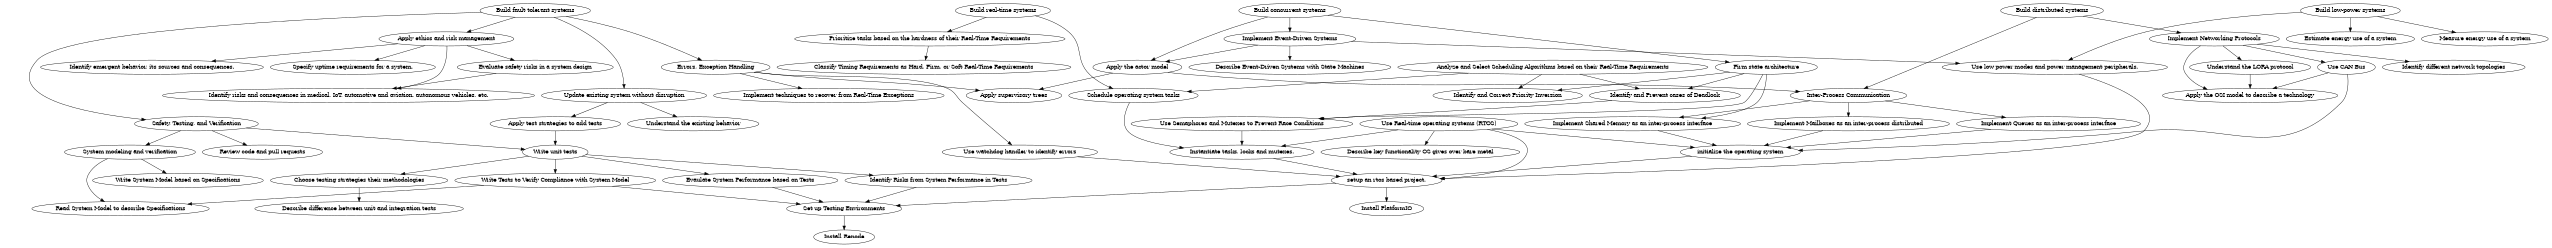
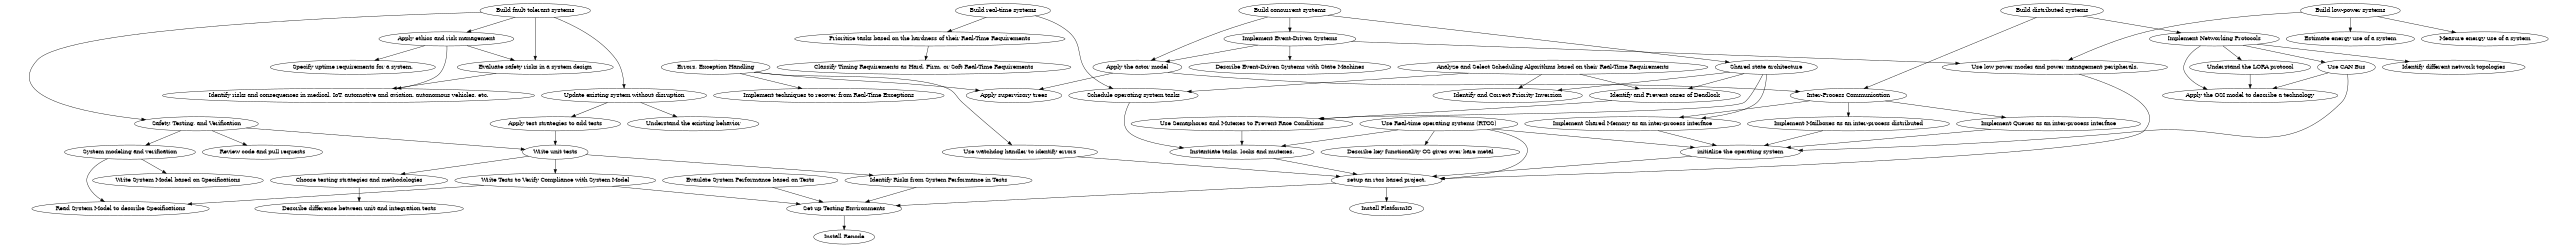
  digraph {
    n1 [label="Build real-time systems"]
    n2 [label="Build concurrent systems"]
    n3 [label="Build fault tolerant systems"]
    n4 [label="Build low-power systems"]
    n5 [label="Build distributed systems"]
    n6 [label="Schedule operating system tasks"]
    n7 [label="Prioritize tasks based on the hardness of their Real-Time Requirements"]
    n8 [label="Apply the actor model"]
-   n9 [label="Firm state architecture"]
+   n9 [label="Shared state architecture"]
    n10 [label="Implement Event-Driven Systems"]
    n11 [label="Errors, Exception Handling"]
    n12 [label="Apply ethics and risk management"]
    n13 [label="Safety, Testing, and Verification"]
    n14 [label="Update existing system without disruption"]
    n15 [label="Use low power modes and power management peripherals."]
    n16 [label="Estimate energy use of a system"]
    n17 [label="Measure energy use of a system"]
    n18 [label="Inter-Process Communication"]
    n19 [label="Implement Networking Protocols"]
    n20 [label="Instantiate tasks, locks and mutexes."]
    n21 [label="Classify Timing Requirements as Hard, Firm, or Soft Real-Time Requirements"]
    n22 [label="setup an rtos based project."]
    n23 [label="Analyze and Select Scheduling Algorithms based on their Real-Time Requirements"]
    n24 [label="Identify and Correct Priority Inversion"]
    n25 [label="Identify and Prevent cases of Deadlock"]
    n26 [label="Use Semaphores and Mutexes to Prevent Race Conditions"]
    n27 [label="Install PlatformIO"]
    n28 [label="Set up Testing Environments"]
    n29 [label="Use Real-time operating systems (RTOS)"]
    n30 [label="Describe key functionality OS gives over bare metal"]
    n31 [label="initialize the operating system"]
    n32 [label="Install Renode"]
    n33 [label="Apply supervisory trees"]
    n34 [label="Implement Shared Memory as an inter-process interface"]
    n35 [label="Describe Event-Driven Systems with State Machines"]
    n36 [label="Implement Queues as an inter-process interface"]
    n37 [label="Implement Mailboxes as an inter-process distributed"]
    n38 [label="Use watchdog handler to identify errors"]
    n39 [label="Implement techniques to recover from Real-Time Exceptions"]
    n40 [label="Identify risks and consequences in medical, IoT, automotive and aviation, autonomous vehicles, etc."]
    n41 [label="Evaluate safety risks in a system design"]
    n42 [label="Specify uptime requirements for a system."]
-   n43 [label="Identify emergent behavior, its sources and consequences."]
    n44 [label="System modeling and verification"]
    n45 [label="Write unit tests"]
    n46 [label="Review code and pull requests"]
    n47 [label="Understand the existing behavior"]
    n48 [label="Apply test strategies to add tests"]
    n49 [label="Write System Model based on Specifications"]
    n50 [label="Read System Model to describe Specifications"]
-   n51 [label="Choose testing strategies their methodologies"]
+   n51 [label="Choose testing strategies and methodologies"]
    n52 [label="Write Tests to Verify Compliance with System Model"]
    n53 [label="Evaulate System Performance based on Tests"]
    n54 [label="Identify Risks from System Performance in Tests"]
    n55 [label="Describe difference between unit and integration tests"]
    n56 [label="Identify different network topologies"]
    n57 [label="Apply the OSI model to describe a technology"]
    n58 [label="Understand the LORA protocol"]
    n59 [label="Use CAN Bus"]
    subgraph sub_1 {
      rank=same
      n1
      n2
      n3
      n4
      n5
    }
    n1 -> n6
    n1 -> n7
    n2 -> n8
    n2 -> n9
    n2 -> n10
-   n3 -> n11
+   n3 -> n41
    n3 -> n12
    n3 -> n13
    n3 -> n14
    n4 -> n15
    n4 -> n16
    n4 -> n17
    n5 -> n18
    n5 -> n19
    n6 -> n20
    n7 -> n21
    n8 -> n18
    n8 -> n33
    n9 -> n24
    n9 -> n25
    n9 -> n26
    n9 -> n34
    n10 -> n8
    n10 -> n15
    n10 -> n35
    n11 -> n33
    n11 -> n38
    n11 -> n39
    n12 -> n40
    n12 -> n41
    n12 -> n42
-   n12 -> n43
    n13 -> n44
    n13 -> n45
    n13 -> n46
    n14 -> n47
    n14 -> n48
    n15 -> n22
    n18 -> n34
    n18 -> n36
    n18 -> n37
    n19 -> n56
    n19 -> n57
    n19 -> n58
    n19 -> n59
    n20 -> n22
    n22 -> n27
    n22 -> n28
    n23 -> n6
    n23 -> n24
    n23 -> n25
    n25 -> n26
    n26 -> n20
    n28 -> n32
    n29 -> n20
    n29 -> n22
    n29 -> n30
    n29 -> n31
    n31 -> n22
    n34 -> n31
    n36 -> n31
    n37 -> n31
    n38 -> n22
    n41 -> n40
    n44 -> n49
    n44 -> n50
    n45 -> n51
    n45 -> n52
-   n45 -> n53
    n45 -> n54
    n48 -> n45
    n51 -> n55
    n52 -> n28
    n52 -> n50
    n53 -> n28
    n54 -> n28
    n58 -> n57
    n59 -> n31
    n59 -> n57
  }
